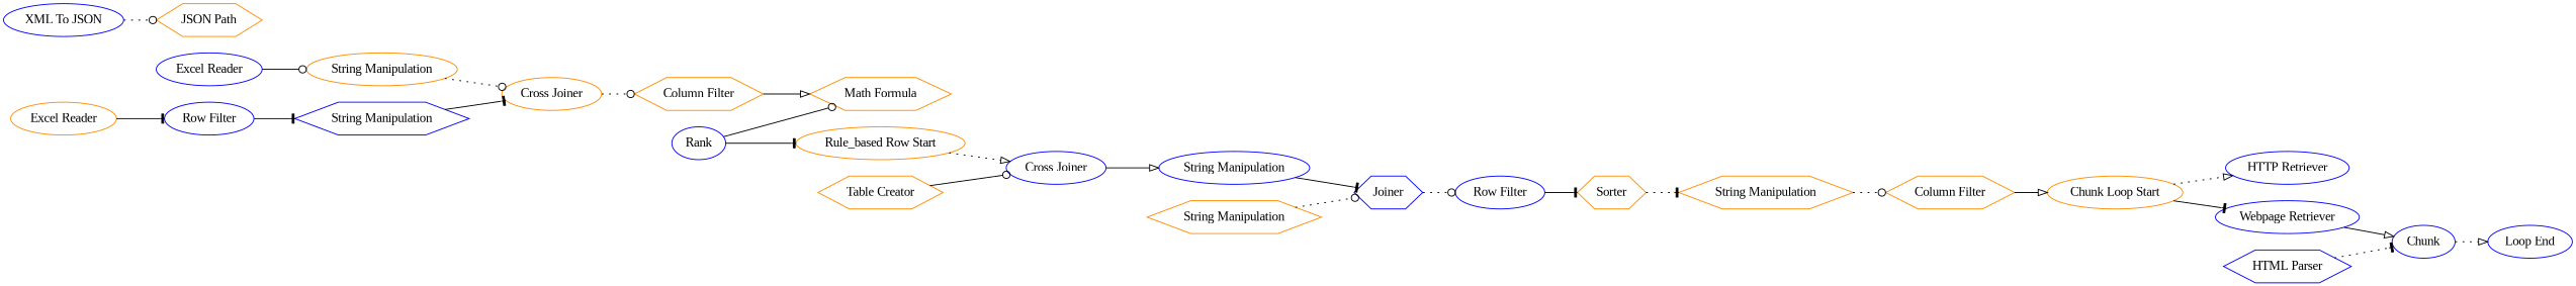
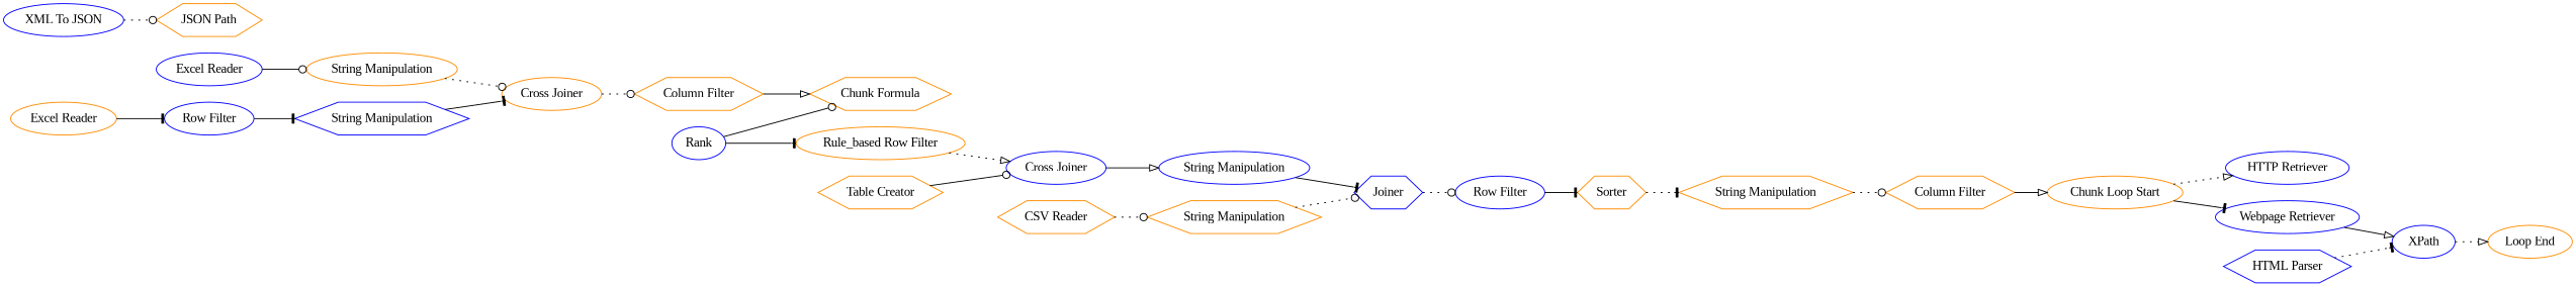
  digraph {
    fontname="Liberation Serif"
    rankdir=LR
    node [color=blue fontname="Liberation Serif" shape=ellipse]
    edge [arrowhead=odot fontname="Liberation Serif" style=solid]
    n1 [label="Excel Reader"]
    n2 [color=darkorange label="String Manipulation"]
    n3 [color=darkorange label="Cross Joiner"]
    n4 [color=darkorange label="Excel Reader"]
    n5 [label="Row Filter"]
    n6 [label="String Manipulation" shape=hexagon]
    n7 [color=darkorange label="Column Filter" shape=hexagon]
-   n8 [color=darkorange label="Math Formula" shape=hexagon]
+   n8 [color=darkorange label="Chunk Formula" shape=hexagon]
    n9 [label="Cross Joiner"]
    n10 [label="String Manipulation"]
    n11 [label=Joiner shape=hexagon]
    n12 [color=darkorange label="Table Creator" shape=hexagon]
    n13 [label=Rank]
-   n14 [color=darkorange label="Rule_based Row Start"]
+   n14 [color=darkorange label="Rule_based Row Filter"]
    n15 [color=darkorange label="String Manipulation" shape=hexagon]
    n16 [label="Row Filter"]
    n17 [color=darkorange label=Sorter shape=hexagon]
    n18 [color=darkorange label="String Manipulation" shape=hexagon]
    n19 [color=darkorange label="Column Filter" shape=hexagon]
    n20 [color=darkorange label="Chunk Loop Start"]
    n21 [label="HTTP Retriever"]
    n22 [label="Webpage Retriever"]
    n23 [label="HTML Parser" shape=hexagon]
-   n24 [label=Chunk]
+   n24 [label=XPath]
    n25 [label="XML To JSON"]
    n26 [color=darkorange label="JSON Path" shape=hexagon]
-   n27 [label="Loop End"]
+   n27 [color=darkorange label="Loop End"]
+   n28 [color=darkorange label="CSV Reader" shape=hexagon]
    n1 -> n2
    n2 -> n3 [style=dotted]
    n3 -> n7 [style=dotted]
    n4 -> n5 [arrowhead=tee]
    n5 -> n6 [arrowhead=tee]
    n6 -> n3 [arrowhead=tee]
    n7 -> n8 [arrowhead=onormal]
    n9 -> n10 [arrowhead=onormal]
    n10 -> n11 [arrowhead=tee]
    n11 -> n16 [style=dotted]
    n12 -> n9
    n13 -> n8
    n13 -> n14 [arrowhead=tee]
    n14 -> n9 [arrowhead=onormal style=dotted]
    n15 -> n11 [style=dotted]
    n16 -> n17 [arrowhead=tee]
    n17 -> n18 [arrowhead=tee style=dotted]
    n18 -> n19 [style=dotted]
    n19 -> n20 [arrowhead=onormal]
    n20 -> n21 [arrowhead=onormal style=dotted]
    n20 -> n22 [arrowhead=tee]
    n22 -> n24 [arrowhead=onormal]
    n23 -> n24 [arrowhead=tee style=dotted]
    n24 -> n27 [arrowhead=onormal style=dotted]
    n25 -> n26 [style=dotted]
+   n28 -> n15 [style=dotted]
  }
